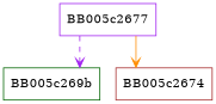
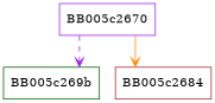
  digraph {
    splines=ortho
    node [shape=box]
    edge [arrowhead=vee]
-   BB005c2670 [color=purple label=BB005c2677]
+   BB005c2670 [color=purple]
    BB005c269b [color=darkgreen]
-   BB005c2684 [color=brown label=BB005c2674]
+   BB005c2684 [color=brown]
    BB005c2670 -> BB005c269b [color=purple style=dashed]
    BB005c2670 -> BB005c2684 [color=darkorange style=solid]
  }
